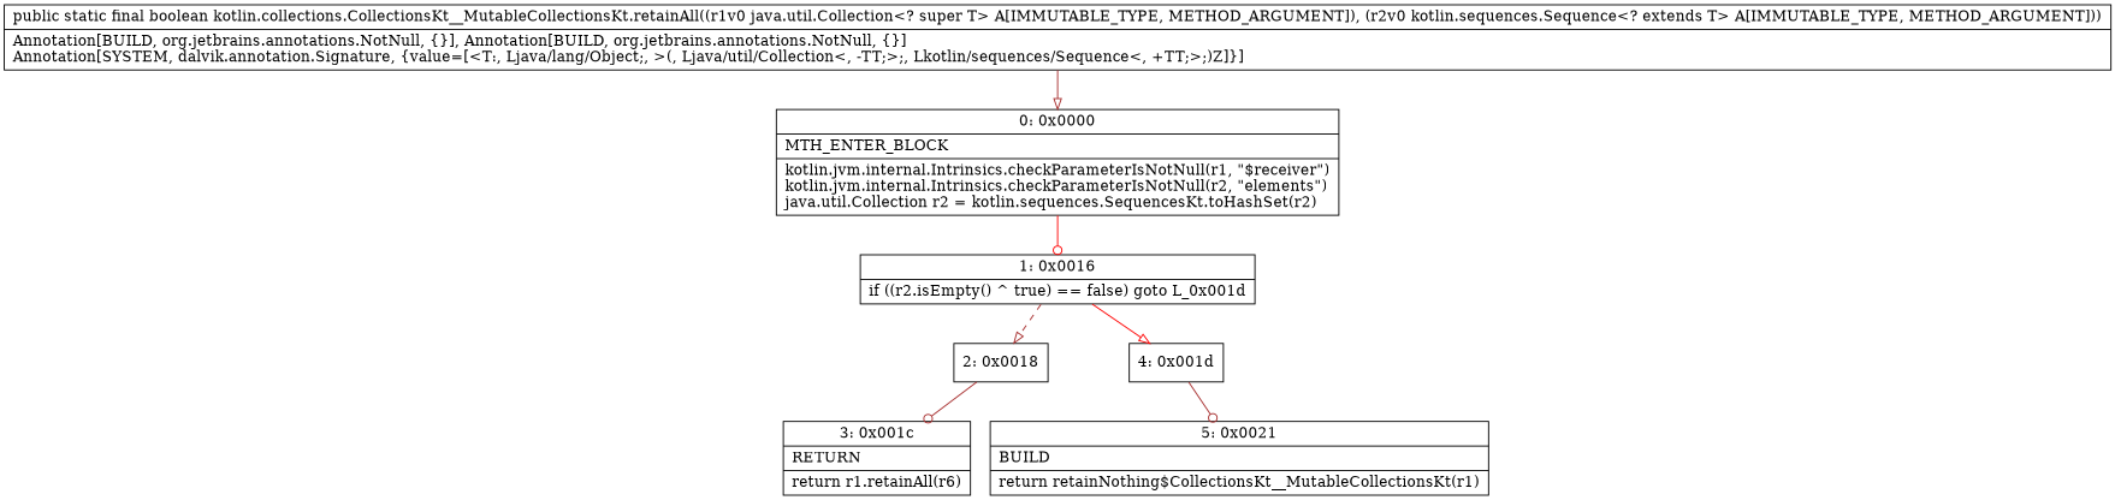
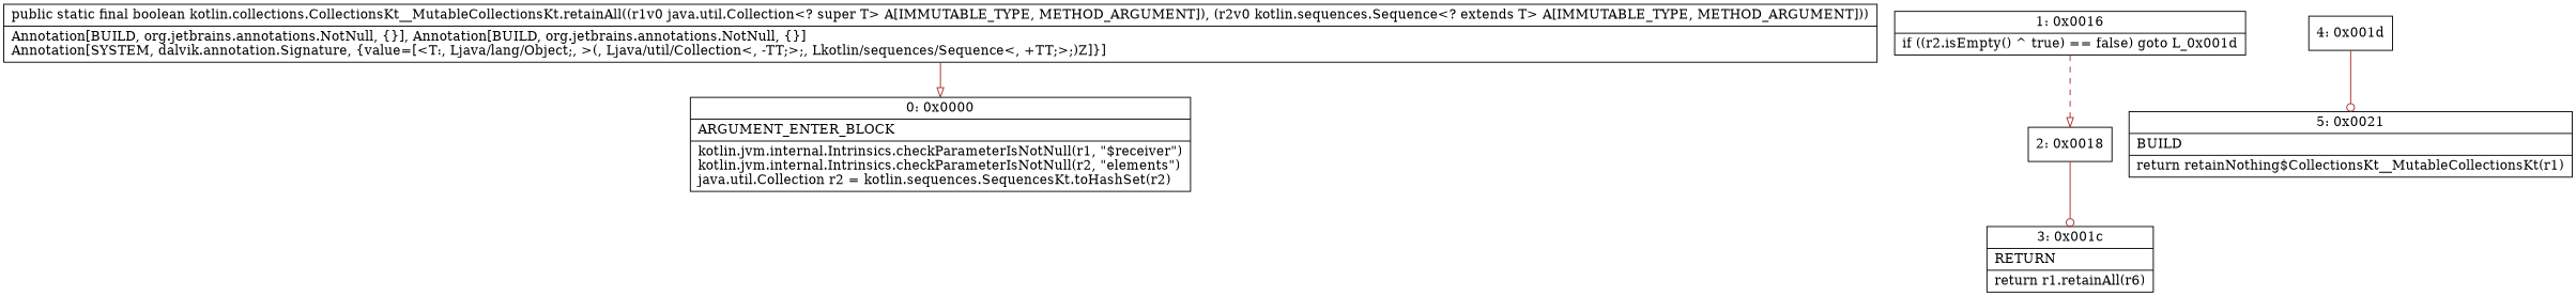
  digraph {
    node [shape=record]
    edge [arrowhead=odot color=brown]
-   n1 [label="{0\:\ 0x0000|MTH_ENTER_BLOCK\l|kotlin.jvm.internal.Intrinsics.checkParameterIsNotNull(r1, \"$receiver\")\lkotlin.jvm.internal.Intrinsics.checkParameterIsNotNull(r2, \"elements\")\ljava.util.Collection r2 = kotlin.sequences.SequencesKt.toHashSet(r2)\l}"]
+   n1 [label="{0\:\ 0x0000|ARGUMENT_ENTER_BLOCK\l|kotlin.jvm.internal.Intrinsics.checkParameterIsNotNull(r1, \"$receiver\")\lkotlin.jvm.internal.Intrinsics.checkParameterIsNotNull(r2, \"elements\")\ljava.util.Collection r2 = kotlin.sequences.SequencesKt.toHashSet(r2)\l}"]
    n2 [label="{1\:\ 0x0016|if ((r2.isEmpty() ^ true) == false) goto L_0x001d\l}"]
    n3 [label="{2\:\ 0x0018}"]
    n4 [label="{4\:\ 0x001d}"]
    n5 [label="{3\:\ 0x001c|RETURN\l|return r1.retainAll(r6)\l}"]
    n6 [label="{5\:\ 0x0021|BUILD\l|return retainNothing$CollectionsKt__MutableCollectionsKt(r1)\l}"]
    n7 [label="{public static final boolean kotlin.collections.CollectionsKt__MutableCollectionsKt.retainAll((r1v0 java.util.Collection\<? super T\> A[IMMUTABLE_TYPE, METHOD_ARGUMENT]), (r2v0 kotlin.sequences.Sequence\<? extends T\> A[IMMUTABLE_TYPE, METHOD_ARGUMENT]))  | Annotation[BUILD, org.jetbrains.annotations.NotNull, \{\}], Annotation[BUILD, org.jetbrains.annotations.NotNull, \{\}]\lAnnotation[SYSTEM, dalvik.annotation.Signature, \{value=[\<T:, Ljava\/lang\/Object;, \>(, Ljava\/util\/Collection\<, \-TT;\>;, Lkotlin\/sequences\/Sequence\<, +TT;\>;)Z]\}]\l}"]
-   n1 -> n2 [color=red]
    n2 -> n3 [arrowhead=onormal style=dashed]
-   n2 -> n4 [arrowhead=onormal color=red]
    n3 -> n5
    n4 -> n6
    n7 -> n1 [arrowhead=onormal]
  }
